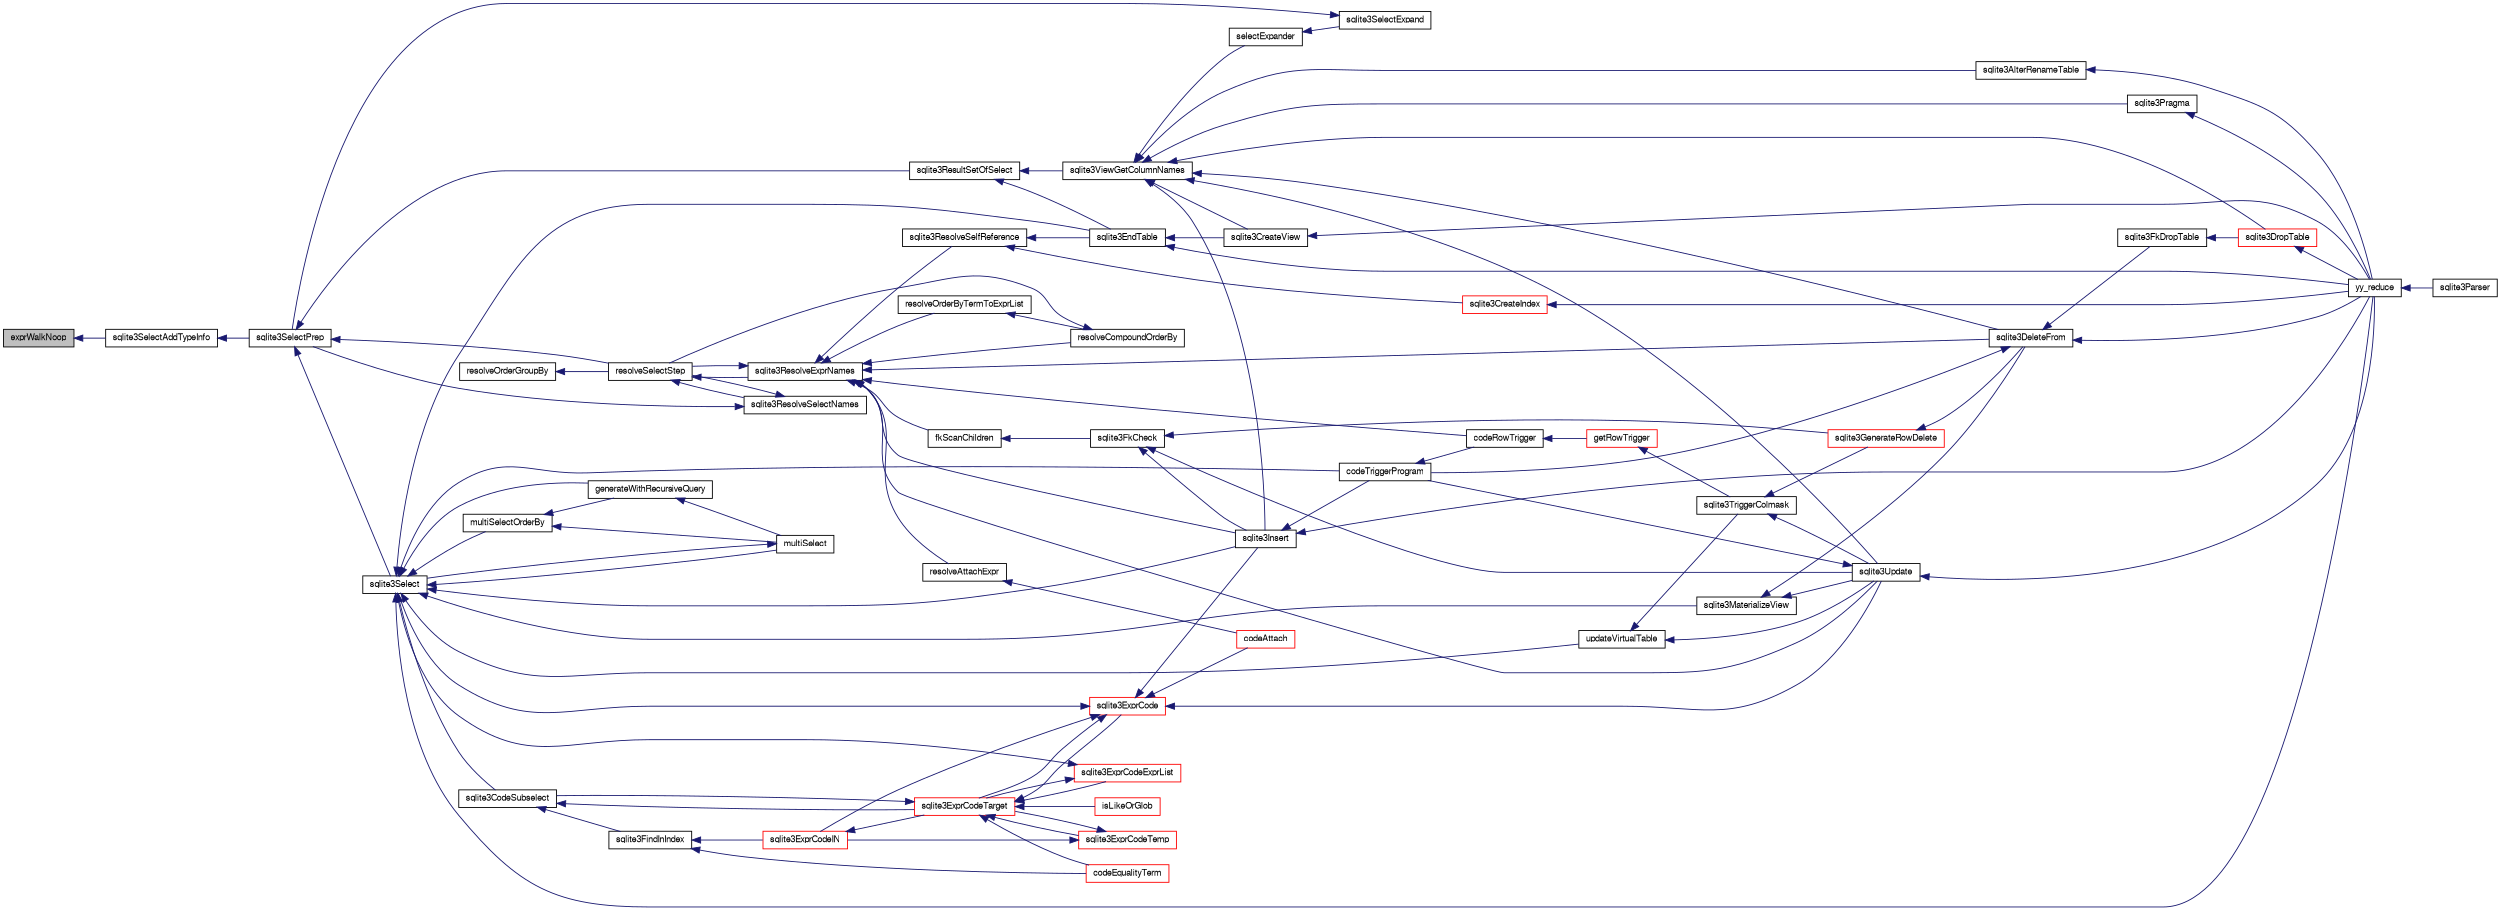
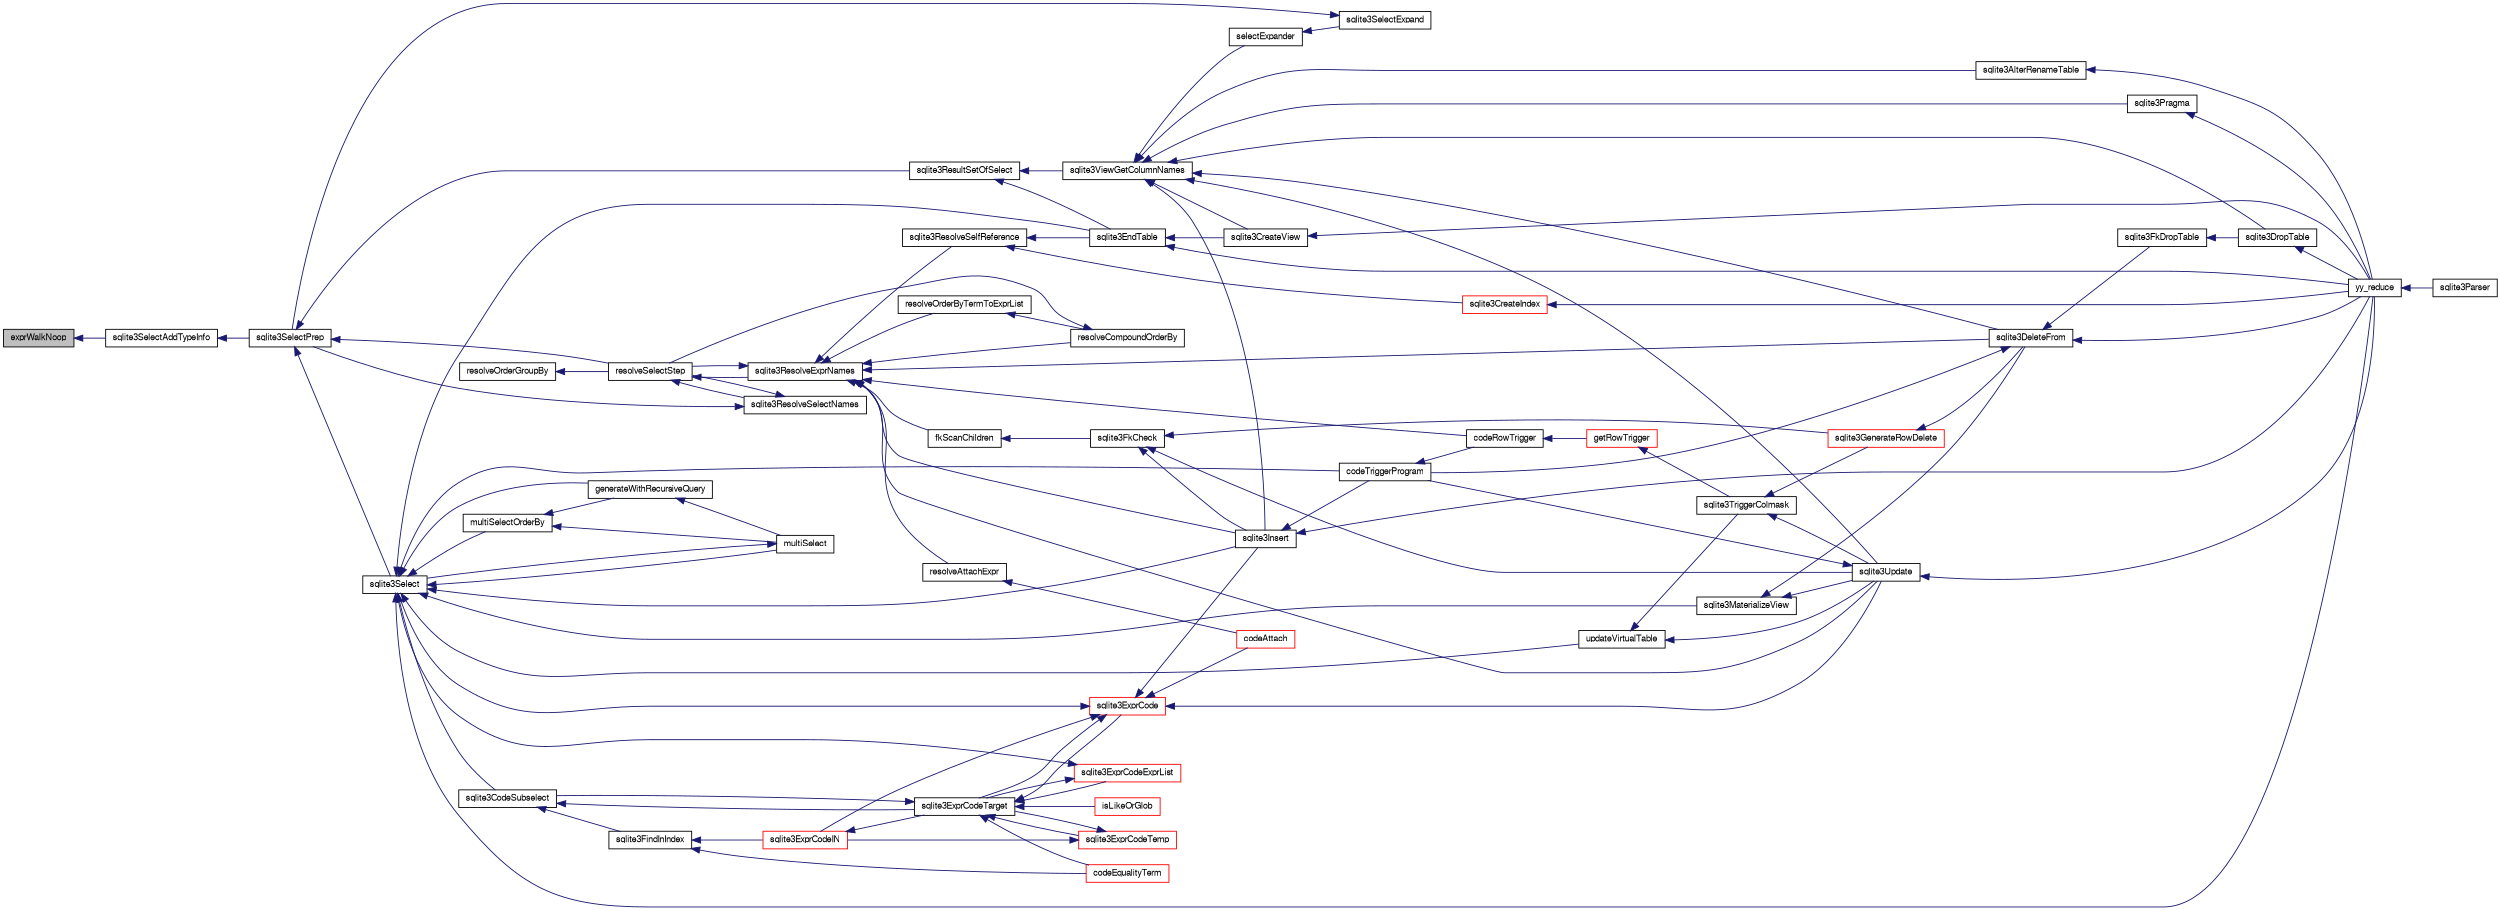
  digraph {
    rankdir=LR
    node [color=black fillcolor=white fontname=FreeSans fontsize=10 shape=record style=filled]
    edge [color=midnightblue dir=back fontname=FreeSans fontsize=10 labelfontname=FreeSans labelfontsize=10 style=solid]
    n1 [fillcolor=grey75 fontcolor=black height=0.2 label=exprWalkNoop width=0.4]
    n2 [height=0.2 label=sqlite3SelectAddTypeInfo width=0.4]
    n3 [height=0.2 label=sqlite3SelectExpand width=0.4]
    n4 [height=0.2 label=sqlite3SelectPrep width=0.4]
    n5 [height=0.2 label=resolveSelectStep width=0.4]
    n6 [height=0.2 label=sqlite3ResultSetOfSelect width=0.4]
    n7 [height=0.2 label=sqlite3Select width=0.4]
    n8 [height=0.2 label=sqlite3ResolveExprNames width=0.4]
    n9 [height=0.2 label=sqlite3ResolveSelectNames width=0.4]
    n10 [height=0.2 label=sqlite3EndTable width=0.4]
    n11 [height=0.2 label=sqlite3ViewGetColumnNames width=0.4]
    n12 [height=0.2 label=sqlite3Insert width=0.4]
    n13 [height=0.2 label=yy_reduce width=0.4]
    n14 [height=0.2 label=codeTriggerProgram width=0.4]
    n15 [height=0.2 label=sqlite3CodeSubselect width=0.4]
    n16 [height=0.2 label=sqlite3MaterializeView width=0.4]
    n17 [height=0.2 label=generateWithRecursiveQuery width=0.4]
    n18 [height=0.2 label=multiSelect width=0.4]
    n19 [height=0.2 label=multiSelectOrderBy width=0.4]
    n20 [height=0.2 label=updateVirtualTable width=0.4]
    n21 [height=0.2 label=resolveOrderByTermToExprList width=0.4]
    n22 [height=0.2 label=sqlite3ResolveSelfReference width=0.4]
    n23 [height=0.2 label=resolveAttachExpr width=0.4]
    n24 [height=0.2 label=sqlite3DeleteFrom width=0.4]
    n25 [height=0.2 label=codeRowTrigger width=0.4]
    n26 [height=0.2 label=sqlite3Update width=0.4]
    n27 [height=0.2 label=fkScanChildren width=0.4]
    n28 [height=0.2 label=resolveCompoundOrderBy width=0.4]
    n29 [height=0.2 label=resolveOrderGroupBy width=0.4]
    n30 [color=red height=0.2 label=sqlite3CreateIndex width=0.4]
    n31 [color=red height=0.2 label=codeAttach width=0.4]
    n32 [height=0.2 label=sqlite3FkDropTable width=0.4]
    n33 [color=red height=0.2 label=getRowTrigger width=0.4]
    n34 [height=0.2 label=sqlite3FkCheck width=0.4]
    n35 [height=0.2 label=sqlite3CreateView width=0.4]
    n36 [height=0.2 label=sqlite3Parser width=0.4]
-   n37 [color=red height=0.2 label=sqlite3DropTable width=0.4]
+   n37 [height=0.2 label=sqlite3DropTable width=0.4]
    n38 [height=0.2 label=sqlite3TriggerColmask width=0.4]
    n39 [color=red height=0.2 label=sqlite3GenerateRowDelete width=0.4]
    n40 [height=0.2 label=sqlite3AlterRenameTable width=0.4]
    n41 [height=0.2 label=sqlite3Pragma width=0.4]
    n42 [height=0.2 label=selectExpander width=0.4]
    n43 [height=0.2 label=sqlite3FindInIndex width=0.4]
-   n44 [color=red height=0.2 label=sqlite3ExprCodeTarget width=0.4]
+   n44 [height=0.2 label=sqlite3ExprCodeTarget width=0.4]
    n45 [color=red height=0.2 label=sqlite3ExprCodeIN width=0.4]
    n46 [color=red height=0.2 label=codeEqualityTerm width=0.4]
    n47 [color=red height=0.2 label=sqlite3ExprCodeTemp width=0.4]
    n48 [color=red height=0.2 label=sqlite3ExprCode width=0.4]
    n49 [color=red height=0.2 label=sqlite3ExprCodeExprList width=0.4]
    n50 [color=red height=0.2 label=isLikeOrGlob width=0.4]
    n1 -> n2
    n2 -> n4
    n3 -> n4
    n4 -> n5
    n4 -> n6
    n4 -> n7
    n5 -> n8
    n5 -> n9
    n6 -> n10
    n6 -> n11
    n7 -> n10
    n7 -> n12
    n7 -> n13
    n7 -> n14
    n7 -> n15
    n7 -> n16
    n7 -> n17
    n7 -> n18
    n7 -> n19
    n7 -> n20
    n8 -> n5
    n8 -> n12
    n8 -> n21
    n8 -> n22
    n8 -> n23
    n8 -> n24
    n8 -> n25
    n8 -> n26
    n8 -> n27
    n8 -> n28
    n9 -> n4
    n9 -> n5
    n10 -> n13
    n10 -> n35
    n11 -> n12
    n11 -> n24
    n11 -> n26
    n11 -> n35
    n11 -> n37
    n11 -> n40
    n11 -> n41
    n11 -> n42
    n12 -> n13
    n12 -> n14
    n13 -> n36
    n14 -> n25
    n15 -> n43
    n15 -> n44
    n16 -> n24
    n16 -> n26
    n17 -> n18
    n18 -> n7
    n19 -> n17
    n19 -> n18
    n20 -> n26
    n20 -> n38
    n21 -> n28
    n22 -> n10
    n22 -> n30
    n23 -> n31
    n24 -> n13
    n24 -> n14
    n24 -> n32
    n25 -> n33
    n26 -> n13
    n26 -> n14
    n27 -> n34
    n28 -> n5
    n29 -> n5
    n30 -> n13
    n32 -> n37
    n33 -> n38
    n34 -> n12
    n34 -> n26
    n34 -> n39
    n35 -> n13
    n37 -> n13
    n38 -> n26
    n38 -> n39
    n39 -> n24
    n40 -> n13
    n41 -> n13
    n42 -> n3
    n43 -> n45
    n43 -> n46
    n44 -> n15
    n44 -> n46
    n44 -> n47
    n44 -> n48
    n44 -> n49
    n44 -> n50
    n45 -> n44
    n47 -> n44
    n47 -> n45
    n48 -> n7
    n48 -> n12
    n48 -> n26
    n48 -> n31
    n48 -> n44
    n48 -> n45
    n49 -> n7
    n49 -> n44
  }
